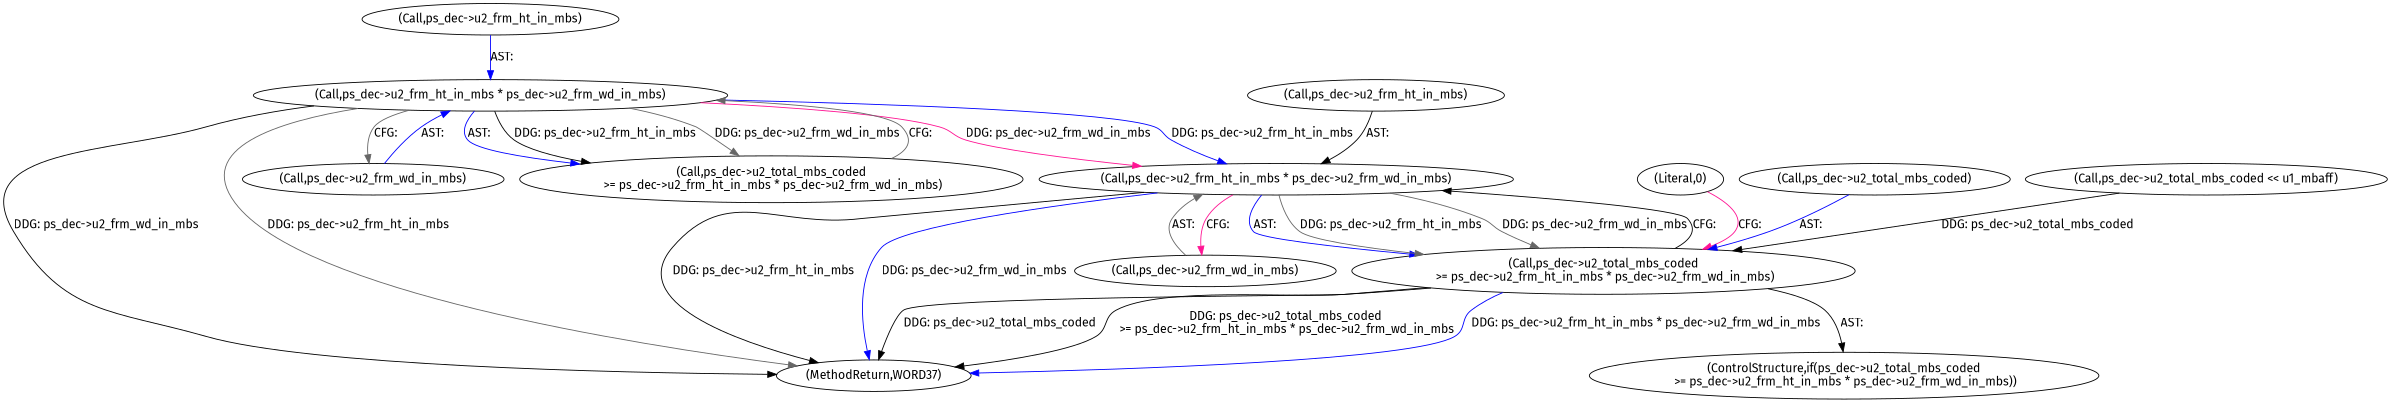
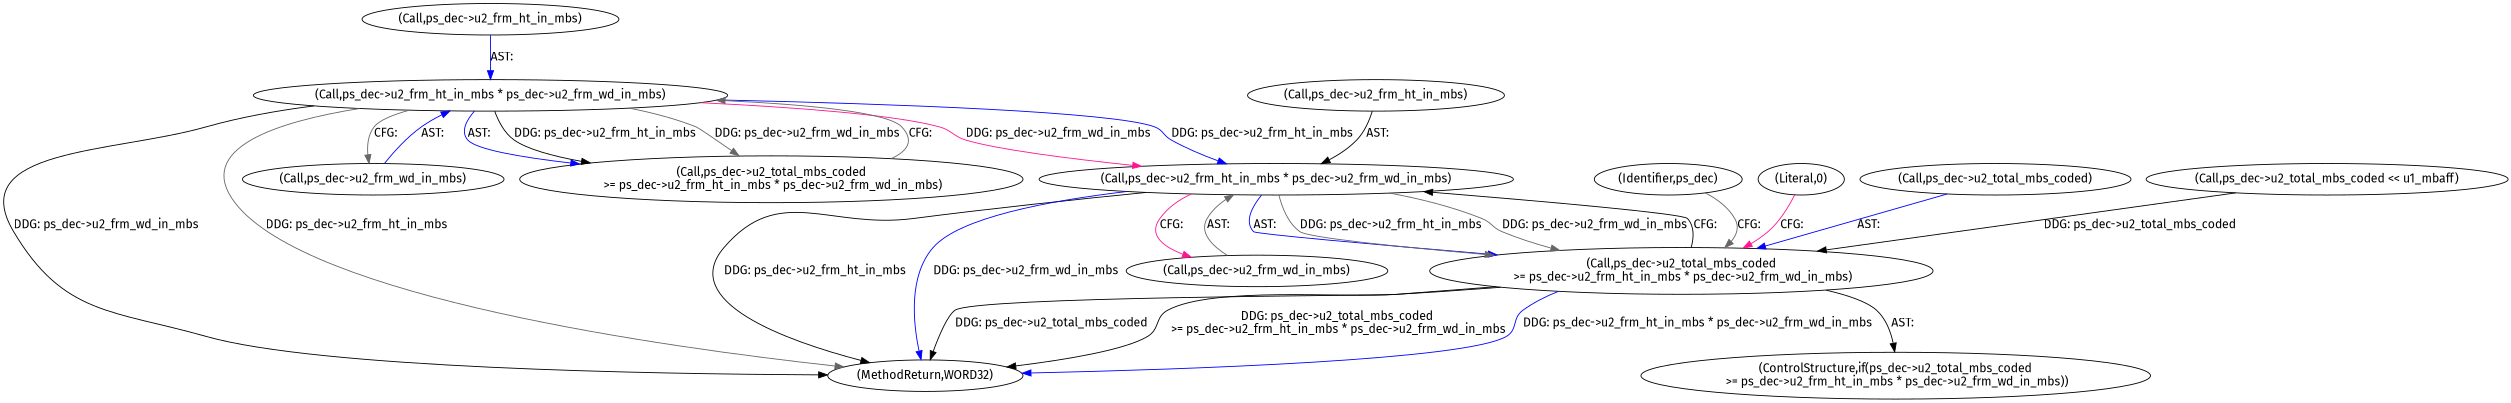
  digraph {
    fontname="Fira Sans"
    node [fontname="Fira Sans"]
    edge [color=black fontname="Fira Sans"]
    n1 [label="(Call,ps_dec->u2_frm_ht_in_mbs * ps_dec->u2_frm_wd_in_mbs)"]
    n2 [label="(Call,ps_dec->u2_total_mbs_coded\n >= ps_dec->u2_frm_ht_in_mbs * ps_dec->u2_frm_wd_in_mbs)"]
    n3 [label="(Call,ps_dec->u2_frm_wd_in_mbs)"]
-   n4 [label="(MethodReturn,WORD37)"]
+   n4 [label="(MethodReturn,WORD32)"]
    n5 [label="(ControlStructure,if(ps_dec->u2_total_mbs_coded\n >= ps_dec->u2_frm_ht_in_mbs * ps_dec->u2_frm_wd_in_mbs))"]
    n6 [label="(Call,ps_dec->u2_frm_ht_in_mbs * ps_dec->u2_frm_wd_in_mbs)"]
    n7 [label="(Call,ps_dec->u2_frm_wd_in_mbs)"]
    n8 [label="(Call,ps_dec->u2_total_mbs_coded\n >= ps_dec->u2_frm_ht_in_mbs * ps_dec->u2_frm_wd_in_mbs)"]
+   n9 [label="(Identifier,ps_dec)"]
    n10 [label="(Literal,0)"]
    n11 [label="(Call,ps_dec->u2_frm_ht_in_mbs)"]
    n12 [label="(Call,ps_dec->u2_total_mbs_coded)"]
    n13 [label="(Call,ps_dec->u2_total_mbs_coded << u1_mbaff)"]
    n14 [label="(Call,ps_dec->u2_frm_ht_in_mbs)"]
    n1 -> n2 [color=blue label="AST: "]
    n1 -> n2 [color=gray40 label="DDG: ps_dec->u2_frm_ht_in_mbs"]
    n1 -> n2 [color=gray40 label="DDG: ps_dec->u2_frm_wd_in_mbs"]
    n1 -> n3 [color=deeppink label="CFG: "]
    n1 -> n4 [label="DDG: ps_dec->u2_frm_ht_in_mbs"]
    n1 -> n4 [color=blue label="DDG: ps_dec->u2_frm_wd_in_mbs"]
    n2 -> n1 [label="CFG: "]
    n2 -> n4 [label="DDG: ps_dec->u2_total_mbs_coded"]
    n2 -> n4 [label="DDG: ps_dec->u2_total_mbs_coded\n >= ps_dec->u2_frm_ht_in_mbs * ps_dec->u2_frm_wd_in_mbs"]
    n2 -> n4 [color=blue label="DDG: ps_dec->u2_frm_ht_in_mbs * ps_dec->u2_frm_wd_in_mbs"]
    n2 -> n5 [label="AST: "]
    n3 -> n1 [color=gray40 label="AST: "]
    n6 -> n1 [color=blue label="DDG: ps_dec->u2_frm_ht_in_mbs"]
    n6 -> n1 [color=deeppink label="DDG: ps_dec->u2_frm_wd_in_mbs"]
    n6 -> n4 [label="DDG: ps_dec->u2_frm_wd_in_mbs"]
    n6 -> n4 [color=gray40 label="DDG: ps_dec->u2_frm_ht_in_mbs"]
    n6 -> n7 [color=gray40 label="CFG: "]
    n6 -> n8 [color=blue label="AST: "]
    n6 -> n8 [label="DDG: ps_dec->u2_frm_ht_in_mbs"]
    n6 -> n8 [color=gray40 label="DDG: ps_dec->u2_frm_wd_in_mbs"]
    n7 -> n6 [color=blue label="AST: "]
    n8 -> n6 [color=gray40 label="CFG: "]
+   n9 -> n2 [color=gray40 label="CFG: "]
    n10 -> n2 [color=deeppink label="CFG: "]
    n11 -> n6 [color=blue label="AST: "]
    n12 -> n2 [color=blue label="AST: "]
    n13 -> n2 [label="DDG: ps_dec->u2_total_mbs_coded"]
    n14 -> n1 [label="AST: "]
  }
